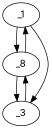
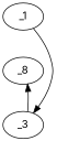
  digraph {
    fontname=Inter
    node [fontname=Inter y=111.000000]
    edge [fontname=Inter orient=0.000000]
    _1 [x=40.000000]
    n2 [label=_8 x=49.000000]
    _3 [x=48.000000 y=126.000000]
-   _1 -> n2 [angle=0.000000]
    _1 -> _3 [angle=1.080839 orient=0.882353]
-   n2 -> _1 [angle=3.141593]
-   n2 -> _3 [angle=1.637364 orient=0.997785]
    _3 -> n2 [angle=-1.504228 orient=-0.997785]
  }
